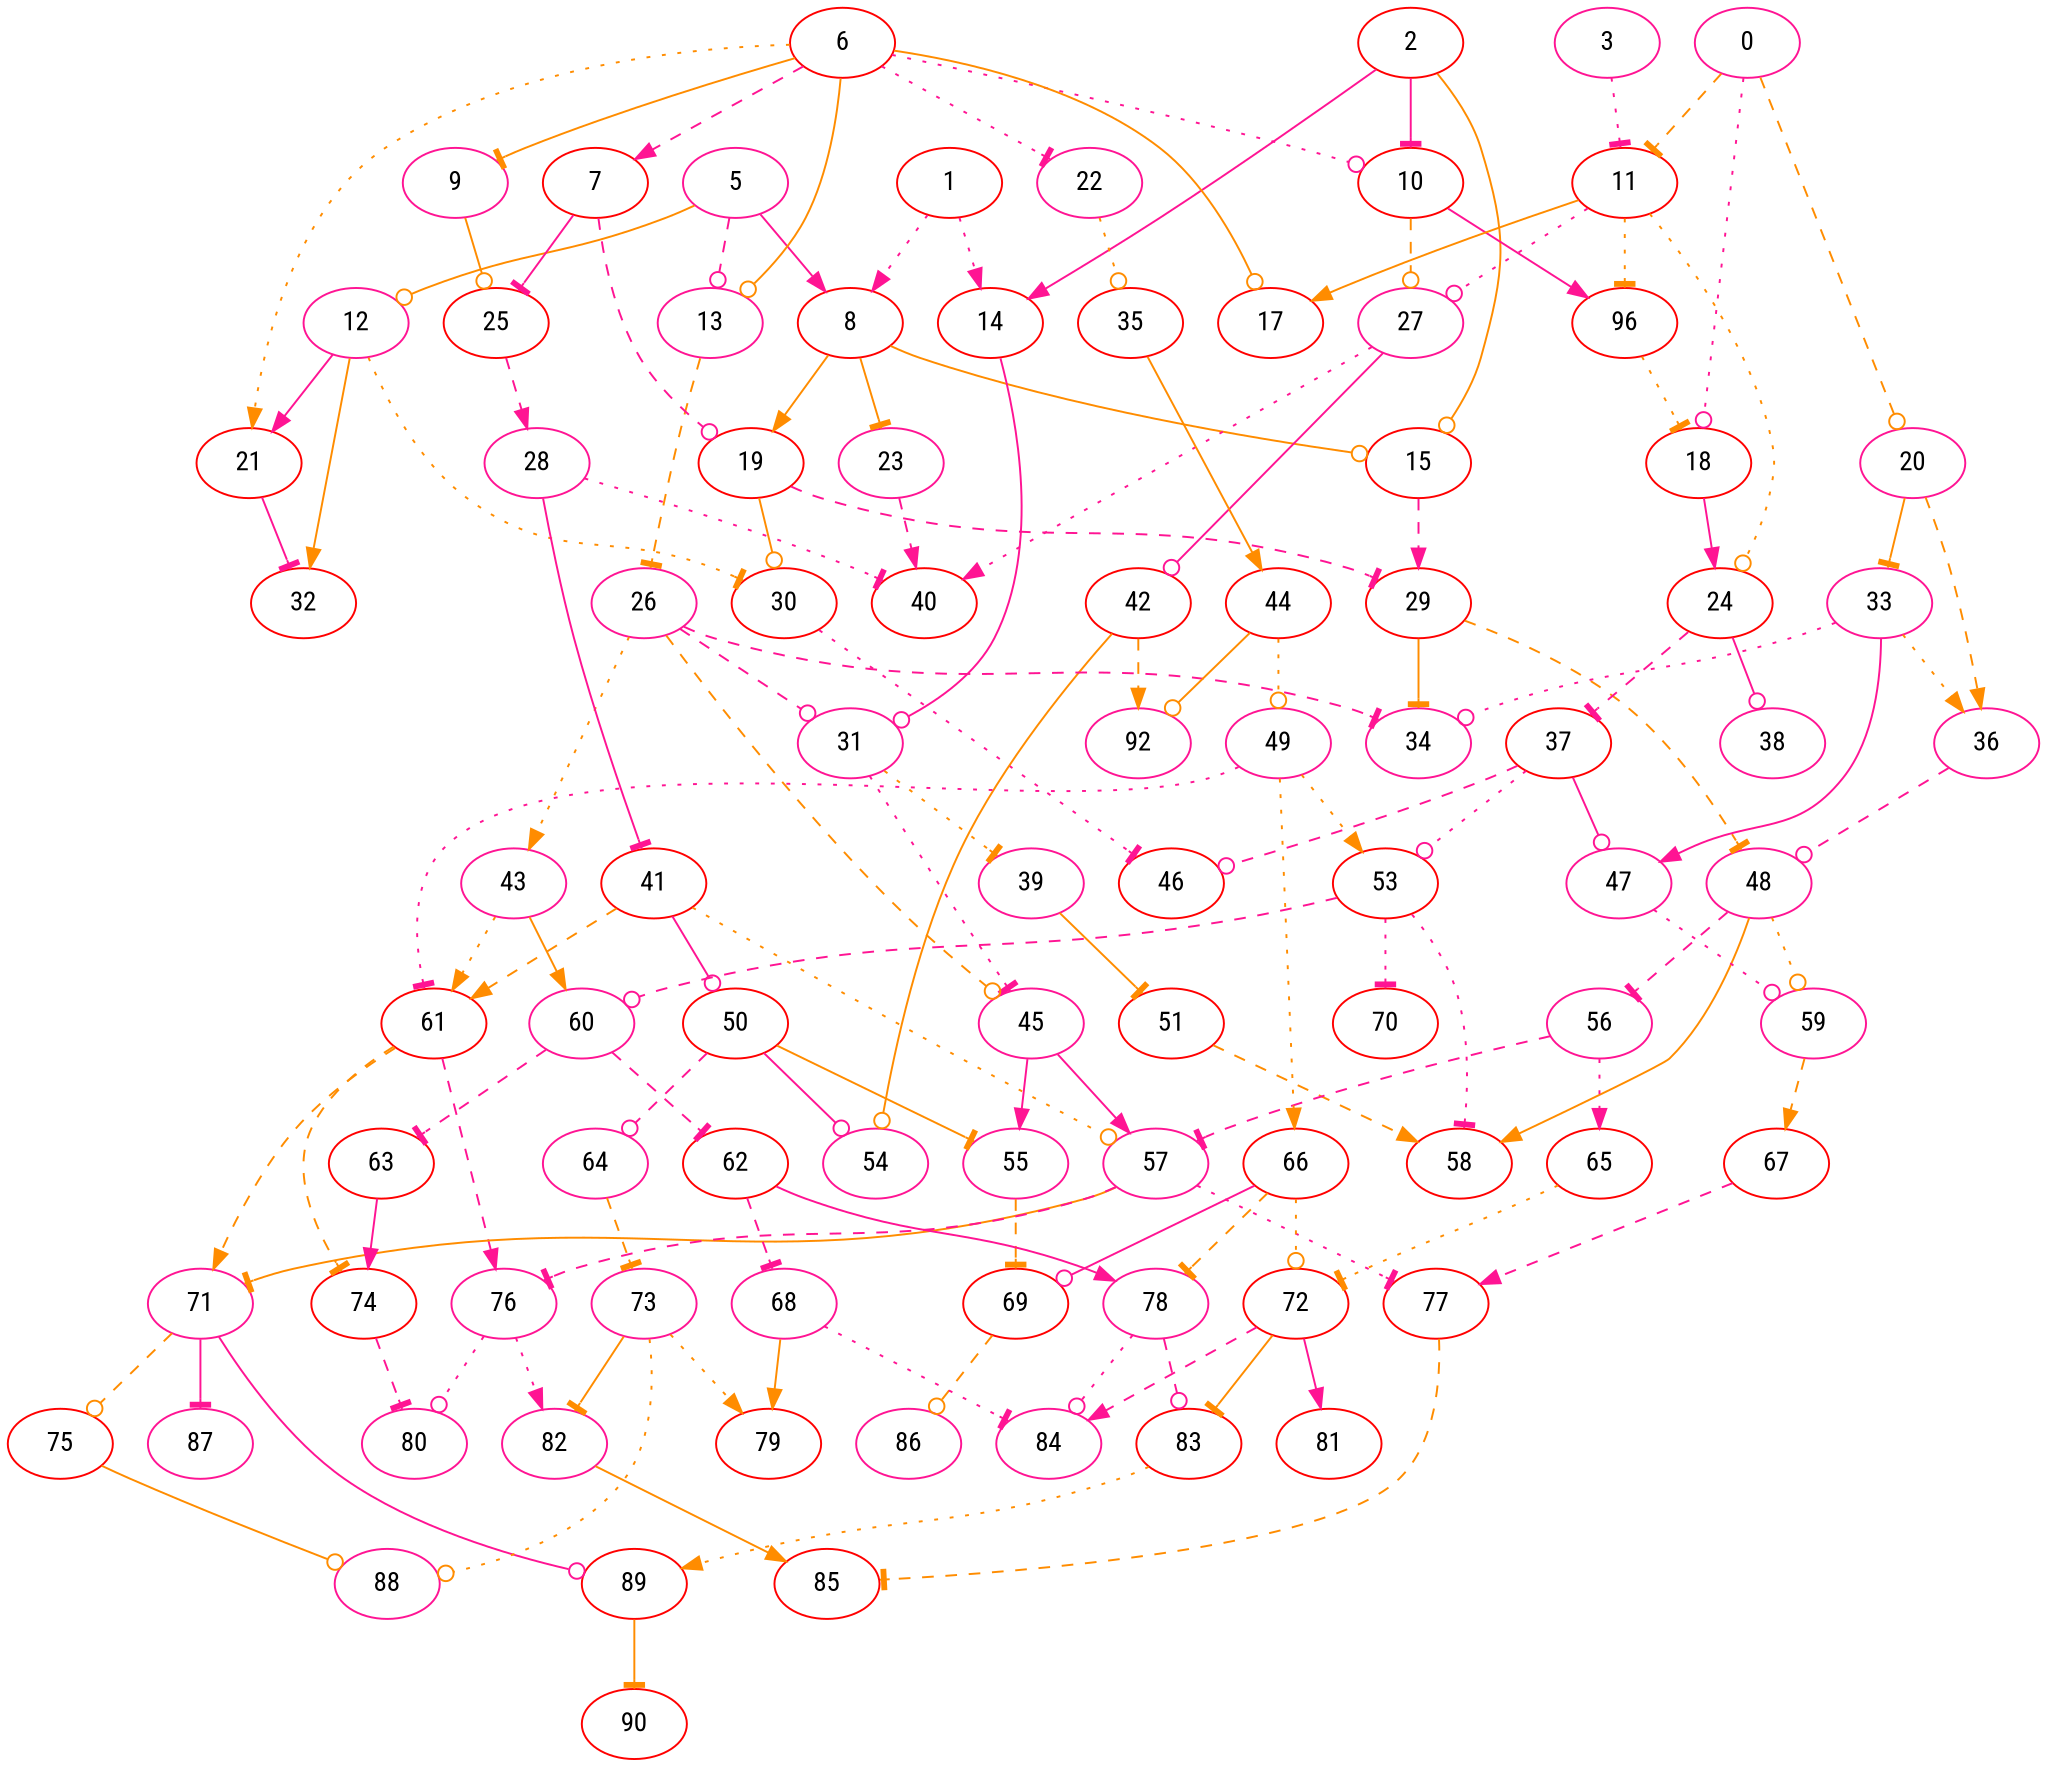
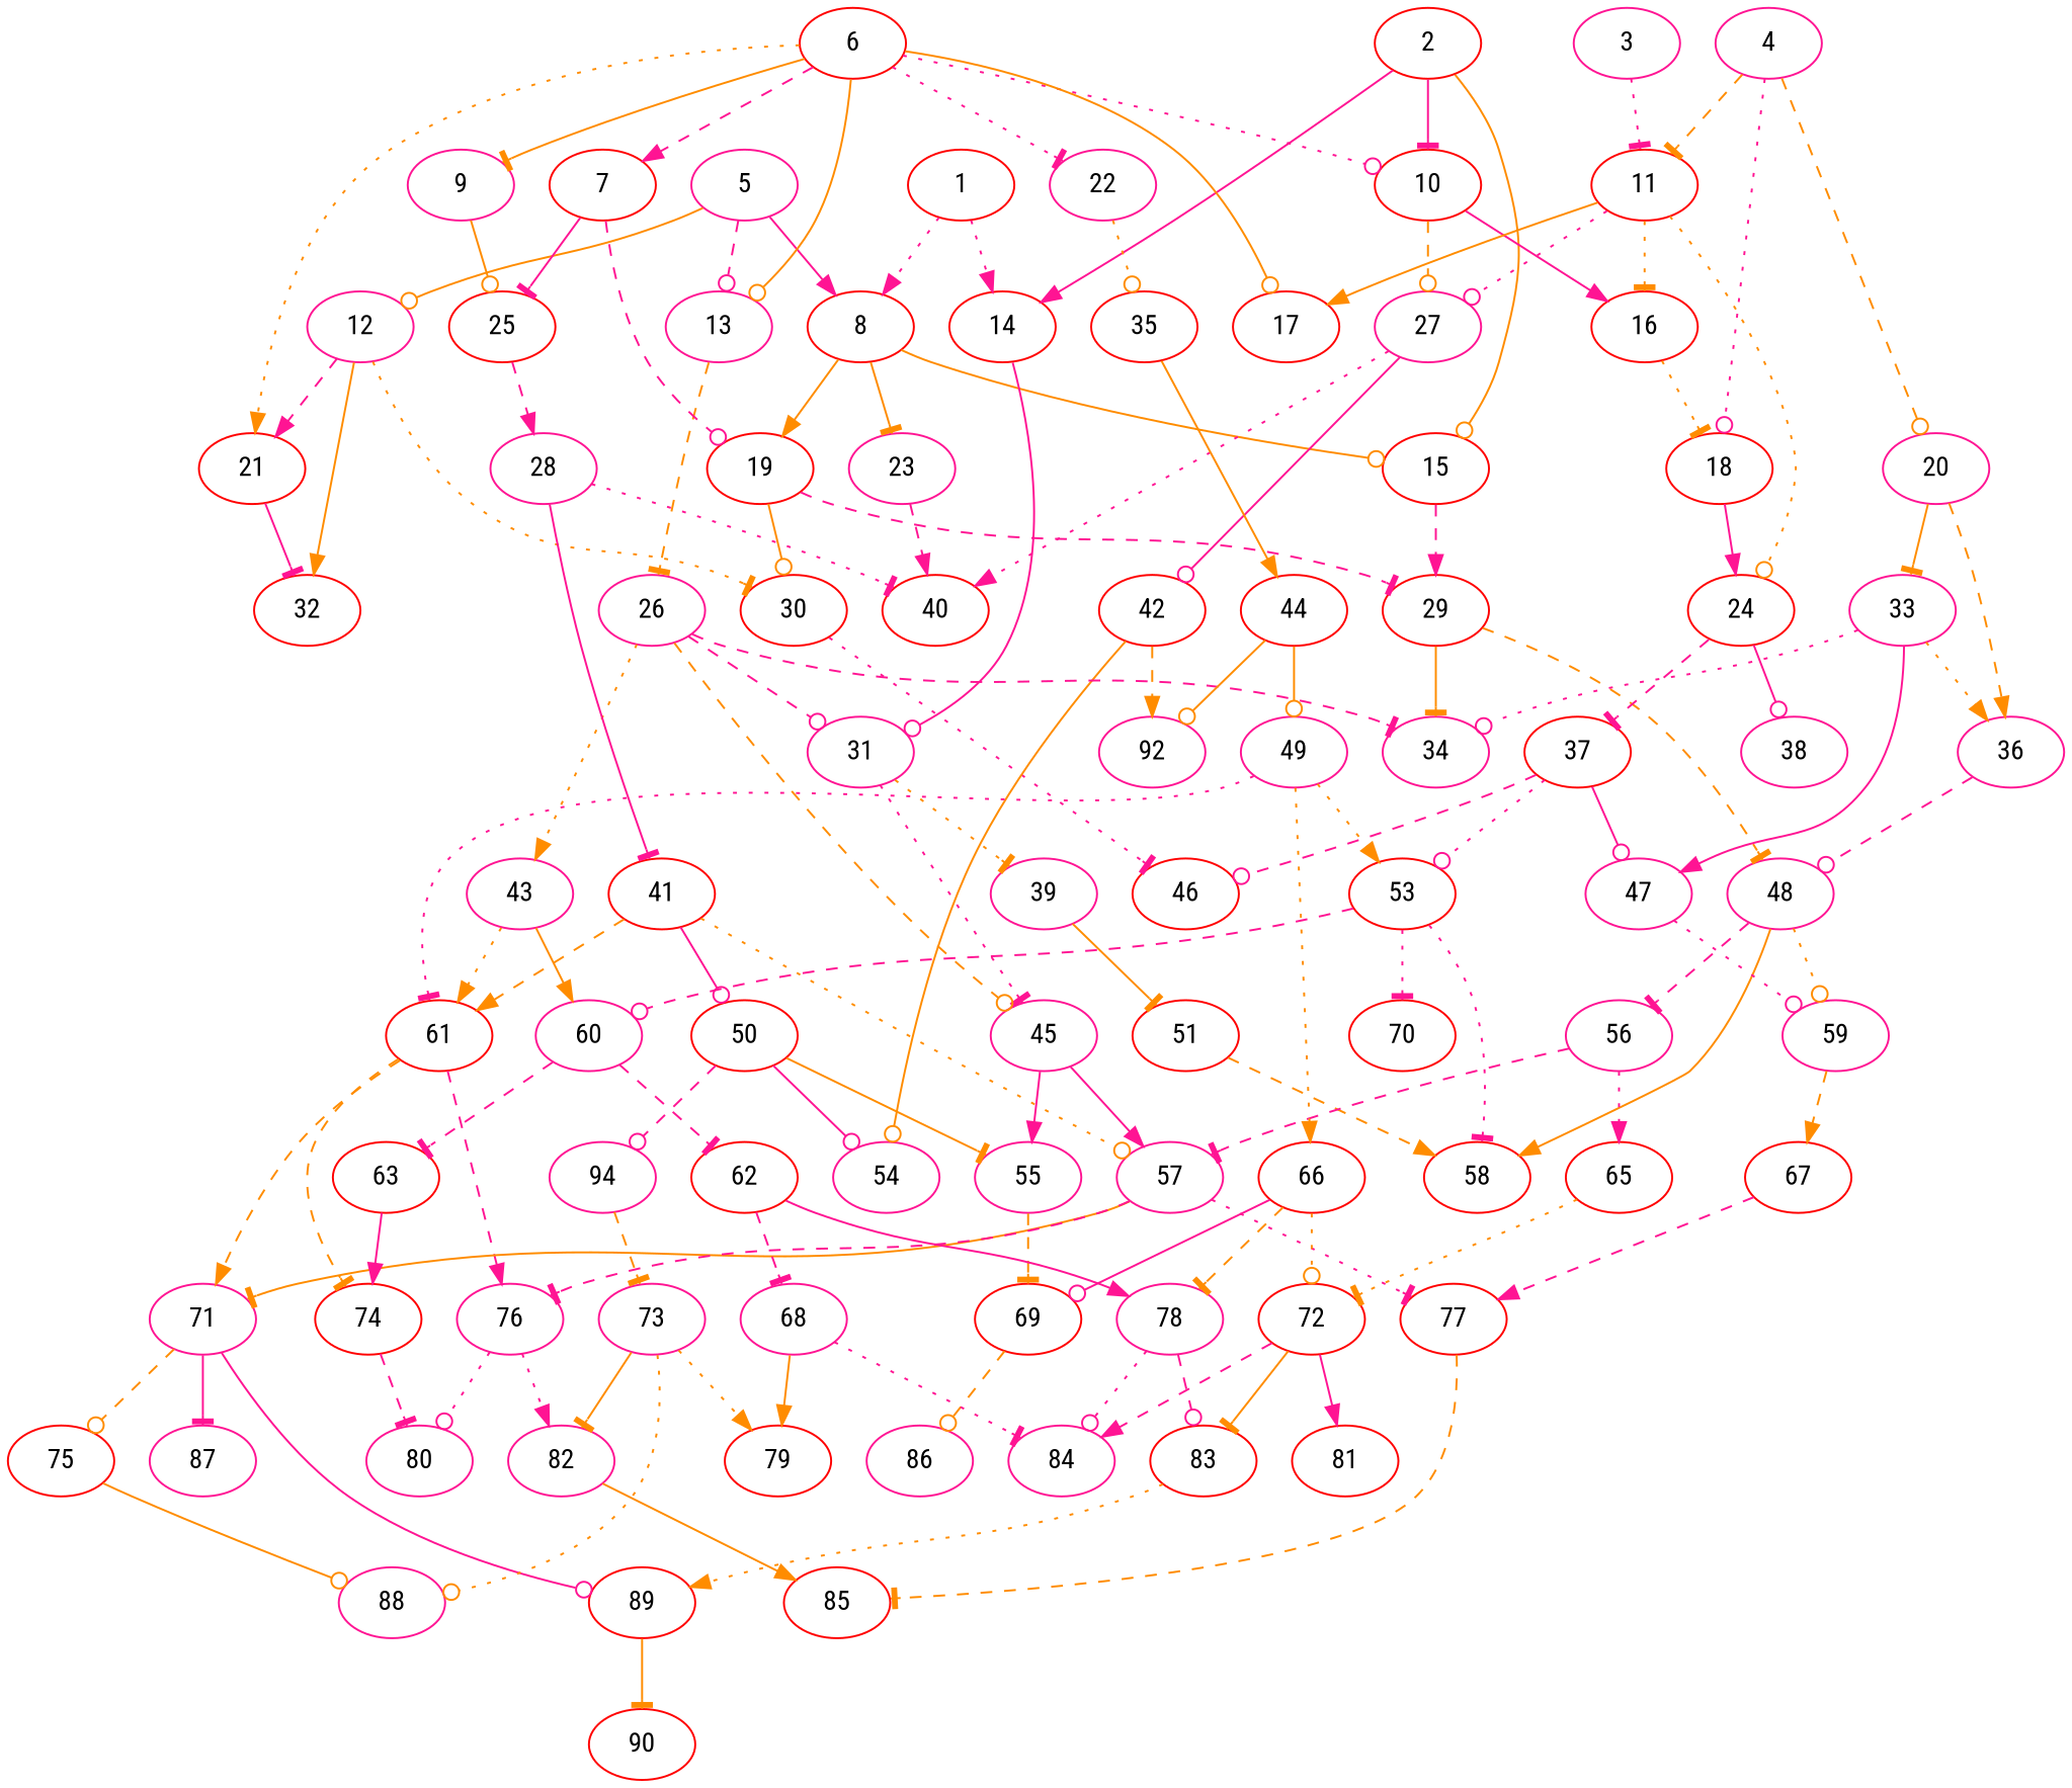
  digraph {
    fontname="Roboto Condensed"
    node [alpha=0.08 color=red fontname="Roboto Condensed"]
    edge [arrowhead=tee color=deeppink fontname="Roboto Condensed" style=solid]
    1 [alpha=0.05]
    8 [alpha=0.09]
    14 [alpha=0.09]
    15 [alpha=0.06]
    19 [alpha=0.17]
    23 [alpha=0.04 color=deeppink]
    31 [alpha=0.16 color=deeppink]
    29 [alpha=0.15]
    30 [alpha=0.04]
    40 [alpha=0.01]
    45 [alpha=0.06 color=deeppink]
    39 [color=deeppink]
    2 [alpha=0.15]
    10
-   16 [label=96]
+   16
    27 [alpha=0.07 color=deeppink]
    18 [alpha=0.17]
    42 [alpha=0.15]
    34 [alpha=0.05 color=deeppink]
    48 [alpha=0.04 color=deeppink]
    3 [alpha=0.16 color=deeppink]
    11
    17 [alpha=0.15]
    24 [alpha=0.17]
    37 [alpha=0.17]
    38 [alpha=0.15 color=deeppink]
-   4 [alpha=0.18 color=deeppink label=0]
+   4 [alpha=0.18 color=deeppink]
    20 [alpha=0.17 color=deeppink]
    33 [alpha=0.07 color=deeppink]
    36 [alpha=0.18 color=deeppink]
    47 [alpha=0.01 color=deeppink]
    5 [alpha=0.05 color=deeppink]
    12 [alpha=0.14 color=deeppink]
    13 [alpha=0.09 color=deeppink]
    21 [alpha=0.04]
    32 [alpha=0.06]
    26 [alpha=0.11 color=deeppink]
    46 [alpha=0.00]
    43 [alpha=0.01 color=deeppink]
    6 [alpha=0.11]
    7 [alpha=0.02]
    9 [alpha=0.11 color=deeppink]
    22 [alpha=0.03 color=deeppink]
    25 [alpha=0.01]
    35 [alpha=0.03]
    28 [alpha=0.12 color=deeppink]
    44 [alpha=0.03]
    41 [alpha=0.10]
    n49 [alpha=0.02 color=deeppink label=92]
    54 [alpha=0.10 color=deeppink]
    53
    61 [alpha=0.02]
    60 [alpha=0.03 color=deeppink]
    57 [alpha=0.02 color=deeppink]
    55 [alpha=0.16 color=deeppink]
    51 [alpha=0.14]
    59 [alpha=0.19 color=deeppink]
    56 [alpha=0.02 color=deeppink]
    58 [alpha=0.16]
    49 [alpha=0.10 color=deeppink]
    70 [alpha=0.10]
    50 [alpha=0.12]
    71 [alpha=0.01 color=deeppink]
    76 [alpha=0.00 color=deeppink]
    74 [alpha=0.07]
    62 [alpha=0.20]
    63 [alpha=0.13]
    77 [alpha=0.07]
    69 [alpha=0.14]
-   64 [alpha=0.01 color=deeppink]
+   64 [alpha=0.01 color=deeppink label=94]
    67 [alpha=0.02]
    65 [alpha=0.11]
    66 [alpha=0.06]
    73 [alpha=0.09 color=deeppink]
    75 [alpha=0.09]
    87 [color=deeppink]
    89 [alpha=0.07]
    82 [alpha=0.13 color=deeppink]
    80 [alpha=0.02 color=deeppink]
    85 [alpha=0.05]
    78 [color=deeppink]
    68 [alpha=0.06 color=deeppink]
    72 [alpha=0.13]
    86 [color=deeppink]
    84 [alpha=0.05 color=deeppink]
    83 [alpha=0.10]
    81 [alpha=0.02]
    79 [alpha=0.01]
    88 [alpha=0.14 color=deeppink]
    90 [alpha=0.12]
    1 -> 8 [arrowhead=normal style=dotted]
    1 -> 14 [arrowhead=normal style=dotted]
    8 -> 15 [arrowhead=odot color=darkorange]
    8 -> 19 [arrowhead=normal color=darkorange]
    8 -> 23 [color=darkorange]
    14 -> 31 [arrowhead=odot]
    15 -> 29 [arrowhead=normal style=dashed]
    19 -> 29 [style=dashed]
    19 -> 30 [arrowhead=odot color=darkorange]
    23 -> 40 [arrowhead=normal style=dashed]
    31 -> 45 [style=dotted]
    31 -> 39 [color=darkorange style=dotted]
    29 -> 34 [color=darkorange]
    29 -> 48 [color=darkorange style=dashed]
    30 -> 46 [style=dotted]
    45 -> 57 [arrowhead=normal]
    45 -> 55 [arrowhead=normal]
    39 -> 51 [color=darkorange]
    2 -> 14 [arrowhead=normal]
    2 -> 15 [arrowhead=odot color=darkorange]
    2 -> 10
    10 -> 16 [arrowhead=normal]
    10 -> 27 [arrowhead=odot color=darkorange style=dashed]
    16 -> 18 [color=darkorange style=dotted]
    27 -> 40 [arrowhead=normal style=dotted]
    27 -> 42 [arrowhead=odot]
    18 -> 24 [arrowhead=normal]
    42 -> n49 [arrowhead=normal color=darkorange style=dashed]
    42 -> 54 [arrowhead=odot color=darkorange]
    48 -> 59 [arrowhead=odot color=darkorange style=dotted]
    48 -> 56 [style=dashed]
    48 -> 58 [arrowhead=normal color=darkorange]
    3 -> 11 [style=dotted]
    11 -> 16 [color=darkorange style=dotted]
    11 -> 27 [arrowhead=odot style=dotted]
    11 -> 17 [arrowhead=normal color=darkorange]
    11 -> 24 [arrowhead=odot color=darkorange style=dotted]
    24 -> 37 [style=dashed]
    24 -> 38 [arrowhead=odot]
    37 -> 47 [arrowhead=odot]
    37 -> 46 [arrowhead=odot style=dashed]
    37 -> 53 [arrowhead=odot style=dotted]
    4 -> 18 [arrowhead=odot style=dotted]
    4 -> 11 [color=darkorange style=dashed]
    4 -> 20 [arrowhead=odot color=darkorange style=dashed]
    20 -> 33 [color=darkorange]
    20 -> 36 [arrowhead=normal color=darkorange style=dashed]
    33 -> 34 [arrowhead=odot style=dotted]
    33 -> 36 [arrowhead=normal color=darkorange style=dotted]
    33 -> 47 [arrowhead=normal]
    36 -> 48 [arrowhead=odot style=dashed]
    47 -> 59 [arrowhead=odot style=dotted]
    5 -> 8 [arrowhead=normal]
    5 -> 12 [arrowhead=odot color=darkorange]
    5 -> 13 [arrowhead=odot style=dashed]
    12 -> 30 [color=darkorange style=dotted]
-   12 -> 21 [arrowhead=normal]
+   12 -> 21 [arrowhead=normal style=dashed]
    12 -> 32 [arrowhead=normal color=darkorange]
    13 -> 26 [color=darkorange style=dashed]
    21 -> 32
    26 -> 31 [arrowhead=odot style=dashed]
    26 -> 45 [arrowhead=odot color=darkorange style=dashed]
    26 -> 34 [style=dashed]
    26 -> 43 [arrowhead=normal color=darkorange style=dotted]
    43 -> 61 [arrowhead=normal color=darkorange style=dotted]
    43 -> 60 [arrowhead=normal color=darkorange]
    6 -> 10 [arrowhead=odot style=dotted]
    6 -> 17 [arrowhead=odot color=darkorange]
    6 -> 13 [arrowhead=odot color=darkorange]
    6 -> 21 [arrowhead=normal color=darkorange style=dotted]
    6 -> 7 [arrowhead=normal style=dashed]
    6 -> 9 [color=darkorange]
    6 -> 22 [style=dotted]
    7 -> 19 [arrowhead=odot style=dashed]
    7 -> 25
    9 -> 25 [arrowhead=odot color=darkorange]
    22 -> 35 [arrowhead=odot color=darkorange style=dotted]
    25 -> 28 [arrowhead=normal style=dashed]
    35 -> 44 [arrowhead=normal color=darkorange]
    28 -> 40 [style=dotted]
    28 -> 41
    44 -> n49 [arrowhead=odot color=darkorange]
-   44 -> 49 [arrowhead=odot color=darkorange style=dotted]
+   44 -> 49 [arrowhead=odot color=darkorange]
    41 -> 61 [arrowhead=normal color=darkorange style=dashed]
    41 -> 57 [arrowhead=odot color=darkorange style=dotted]
    41 -> 50 [arrowhead=odot]
    53 -> 60 [arrowhead=odot style=dashed]
    53 -> 58 [style=dotted]
    53 -> 70 [style=dotted]
    61 -> 71 [arrowhead=normal color=darkorange style=dashed]
    61 -> 76 [arrowhead=normal style=dashed]
    61 -> 74 [color=darkorange style=dashed]
    60 -> 62 [style=dashed]
    60 -> 63 [style=dashed]
    57 -> 71 [color=darkorange]
    57 -> 76 [style=dashed]
    57 -> 77 [style=dotted]
    55 -> 69 [color=darkorange style=dashed]
    51 -> 58 [arrowhead=normal color=darkorange style=dashed]
    59 -> 67 [arrowhead=normal color=darkorange style=dashed]
    56 -> 57 [style=dashed]
    56 -> 65 [arrowhead=normal style=dotted]
    49 -> 53 [arrowhead=normal color=darkorange style=dotted]
    49 -> 61 [style=dotted]
    49 -> 66 [arrowhead=normal color=darkorange style=dotted]
    50 -> 54 [arrowhead=odot]
    50 -> 55 [color=darkorange]
    50 -> 64 [arrowhead=odot style=dashed]
    71 -> 75 [arrowhead=odot color=darkorange style=dashed]
    71 -> 87
    71 -> 89 [arrowhead=odot]
    76 -> 82 [arrowhead=normal style=dotted]
    76 -> 80 [arrowhead=odot style=dotted]
    74 -> 80 [style=dashed]
    62 -> 78 [arrowhead=normal]
    62 -> 68 [style=dashed]
    63 -> 74 [arrowhead=normal]
    77 -> 85 [color=darkorange style=dashed]
    69 -> 86 [arrowhead=odot color=darkorange style=dashed]
    64 -> 73 [color=darkorange style=dashed]
    67 -> 77 [arrowhead=normal style=dashed]
    65 -> 72 [color=darkorange style=dotted]
    66 -> 69 [arrowhead=odot]
    66 -> 78 [color=darkorange style=dashed]
    66 -> 72 [arrowhead=odot color=darkorange style=dotted]
    73 -> 82 [color=darkorange]
    73 -> 79 [arrowhead=normal color=darkorange style=dotted]
    73 -> 88 [arrowhead=odot color=darkorange style=dotted]
    75 -> 88 [arrowhead=odot color=darkorange]
    89 -> 90 [color=darkorange]
    82 -> 85 [arrowhead=normal color=darkorange]
    78 -> 84 [arrowhead=odot style=dotted]
    78 -> 83 [arrowhead=odot style=dashed]
    68 -> 84 [style=dotted]
    68 -> 79 [arrowhead=normal color=darkorange]
    72 -> 84 [arrowhead=normal style=dashed]
    72 -> 83 [color=darkorange]
    72 -> 81 [arrowhead=normal]
    83 -> 89 [arrowhead=normal color=darkorange style=dotted]
  }
